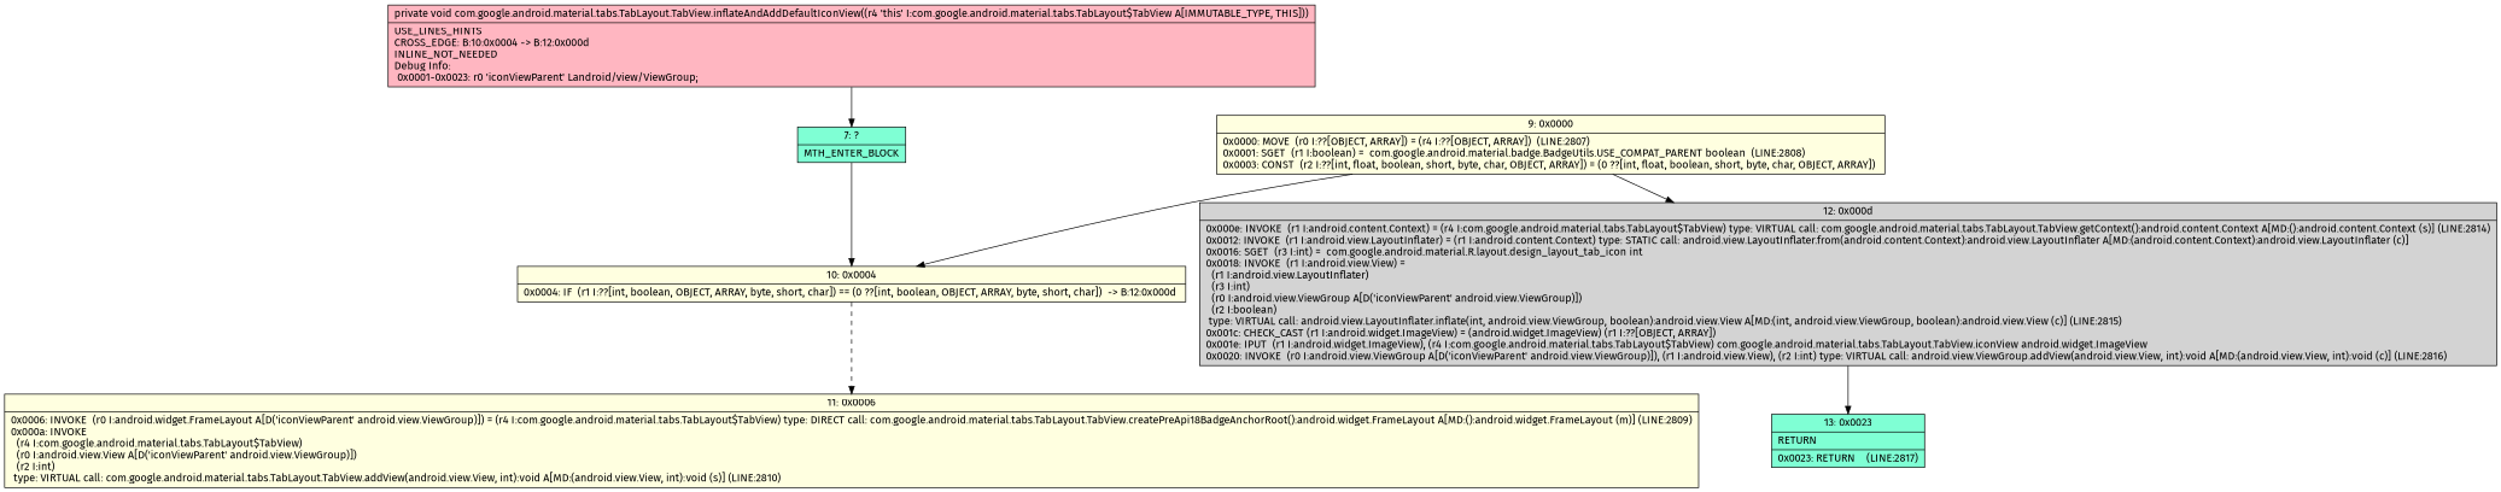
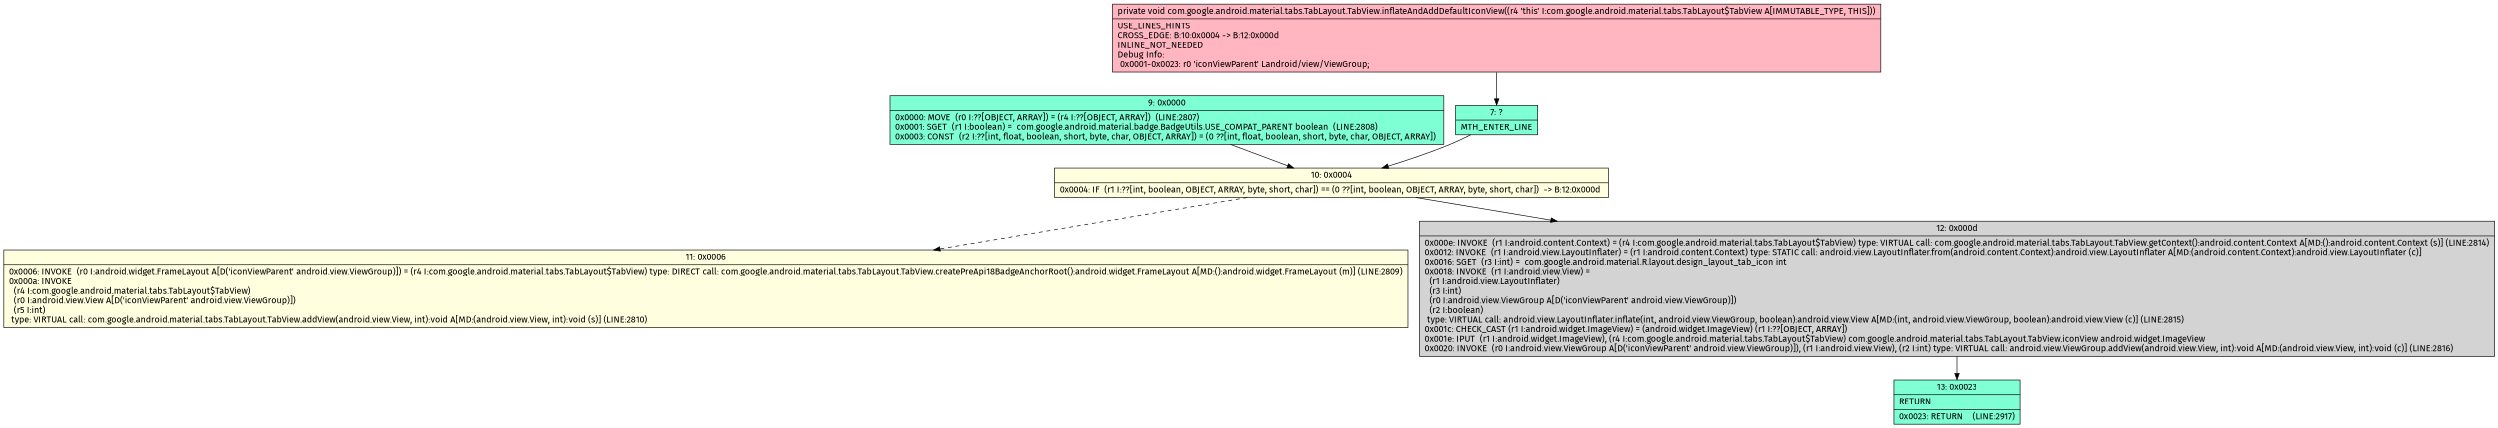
  digraph {
    fontname="Fira Sans"
    node [fillcolor=aquamarine fontname="Fira Sans" shape=record style=filled]
    edge [fontname="Fira Sans"]
-   n1 [label="{7\:\ ?|MTH_ENTER_BLOCK\l}"]
+   n1 [label="{7\:\ ?|MTH_ENTER_LINE\l}"]
    n2 [fillcolor=lightyellow label="{10\:\ 0x0004|0x0004: IF  (r1 I:??[int, boolean, OBJECT, ARRAY, byte, short, char]) == (0 ??[int, boolean, OBJECT, ARRAY, byte, short, char])  \-\> B:12:0x000d \l}"]
-   n3 [fillcolor=lightyellow label="{9\:\ 0x0000|0x0000: MOVE  (r0 I:??[OBJECT, ARRAY]) = (r4 I:??[OBJECT, ARRAY])  (LINE:2807)\l0x0001: SGET  (r1 I:boolean) =  com.google.android.material.badge.BadgeUtils.USE_COMPAT_PARENT boolean  (LINE:2808)\l0x0003: CONST  (r2 I:??[int, float, boolean, short, byte, char, OBJECT, ARRAY]) = (0 ??[int, float, boolean, short, byte, char, OBJECT, ARRAY]) \l}"]
-   n4 [fillcolor=lightyellow label="{11\:\ 0x0006|0x0006: INVOKE  (r0 I:android.widget.FrameLayout A[D('iconViewParent' android.view.ViewGroup)]) = (r4 I:com.google.android.material.tabs.TabLayout$TabView) type: DIRECT call: com.google.android.material.tabs.TabLayout.TabView.createPreApi18BadgeAnchorRoot():android.widget.FrameLayout A[MD:():android.widget.FrameLayout (m)] (LINE:2809)\l0x000a: INVOKE  \l  (r4 I:com.google.android.material.tabs.TabLayout$TabView)\l  (r0 I:android.view.View A[D('iconViewParent' android.view.ViewGroup)])\l  (r2 I:int)\l type: VIRTUAL call: com.google.android.material.tabs.TabLayout.TabView.addView(android.view.View, int):void A[MD:(android.view.View, int):void (s)] (LINE:2810)\l}"]
+   n3 [label="{9\:\ 0x0000|0x0000: MOVE  (r0 I:??[OBJECT, ARRAY]) = (r4 I:??[OBJECT, ARRAY])  (LINE:2807)\l0x0001: SGET  (r1 I:boolean) =  com.google.android.material.badge.BadgeUtils.USE_COMPAT_PARENT boolean  (LINE:2808)\l0x0003: CONST  (r2 I:??[int, float, boolean, short, byte, char, OBJECT, ARRAY]) = (0 ??[int, float, boolean, short, byte, char, OBJECT, ARRAY]) \l}"]
+   n4 [fillcolor=lightyellow label="{11\:\ 0x0006|0x0006: INVOKE  (r0 I:android.widget.FrameLayout A[D('iconViewParent' android.view.ViewGroup)]) = (r4 I:com.google.android.material.tabs.TabLayout$TabView) type: DIRECT call: com.google.android.material.tabs.TabLayout.TabView.createPreApi18BadgeAnchorRoot():android.widget.FrameLayout A[MD:():android.widget.FrameLayout (m)] (LINE:2809)\l0x000a: INVOKE  \l  (r4 I:com.google.android.material.tabs.TabLayout$TabView)\l  (r0 I:android.view.View A[D('iconViewParent' android.view.ViewGroup)])\l  (r5 I:int)\l type: VIRTUAL call: com.google.android.material.tabs.TabLayout.TabView.addView(android.view.View, int):void A[MD:(android.view.View, int):void (s)] (LINE:2810)\l}"]
    n5 [fillcolor=lightgrey label="{12\:\ 0x000d|0x000e: INVOKE  (r1 I:android.content.Context) = (r4 I:com.google.android.material.tabs.TabLayout$TabView) type: VIRTUAL call: com.google.android.material.tabs.TabLayout.TabView.getContext():android.content.Context A[MD:():android.content.Context (s)] (LINE:2814)\l0x0012: INVOKE  (r1 I:android.view.LayoutInflater) = (r1 I:android.content.Context) type: STATIC call: android.view.LayoutInflater.from(android.content.Context):android.view.LayoutInflater A[MD:(android.content.Context):android.view.LayoutInflater (c)]\l0x0016: SGET  (r3 I:int) =  com.google.android.material.R.layout.design_layout_tab_icon int \l0x0018: INVOKE  (r1 I:android.view.View) = \l  (r1 I:android.view.LayoutInflater)\l  (r3 I:int)\l  (r0 I:android.view.ViewGroup A[D('iconViewParent' android.view.ViewGroup)])\l  (r2 I:boolean)\l type: VIRTUAL call: android.view.LayoutInflater.inflate(int, android.view.ViewGroup, boolean):android.view.View A[MD:(int, android.view.ViewGroup, boolean):android.view.View (c)] (LINE:2815)\l0x001c: CHECK_CAST (r1 I:android.widget.ImageView) = (android.widget.ImageView) (r1 I:??[OBJECT, ARRAY]) \l0x001e: IPUT  (r1 I:android.widget.ImageView), (r4 I:com.google.android.material.tabs.TabLayout$TabView) com.google.android.material.tabs.TabLayout.TabView.iconView android.widget.ImageView \l0x0020: INVOKE  (r0 I:android.view.ViewGroup A[D('iconViewParent' android.view.ViewGroup)]), (r1 I:android.view.View), (r2 I:int) type: VIRTUAL call: android.view.ViewGroup.addView(android.view.View, int):void A[MD:(android.view.View, int):void (c)] (LINE:2816)\l}"]
-   n6 [label="{13\:\ 0x0023|RETURN\l|0x0023: RETURN    (LINE:2817)\l}"]
+   n6 [label="{13\:\ 0x0023|RETURN\l|0x0023: RETURN    (LINE:2917)\l}"]
    n7 [fillcolor=lightpink label="{private void com.google.android.material.tabs.TabLayout.TabView.inflateAndAddDefaultIconView((r4 'this' I:com.google.android.material.tabs.TabLayout$TabView A[IMMUTABLE_TYPE, THIS]))  | USE_LINES_HINTS\lCROSS_EDGE: B:10:0x0004 \-\> B:12:0x000d\lINLINE_NOT_NEEDED\lDebug Info:\l  0x0001\-0x0023: r0 'iconViewParent' Landroid\/view\/ViewGroup;\l}"]
    n1 -> n2
    n2 -> n4 [style=dashed]
-   n3 -> n5
+   n2 -> n5
    n3 -> n2
    n5 -> n6
    n7 -> n1
  }
